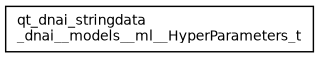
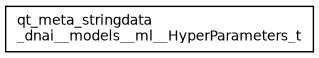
  digraph {
    rankdir=LR
-   n1 [color=black fillcolor=white fontname=Helvetica fontsize=10 height=0.2 label="qt_dnai_stringdata\l_dnai__models__ml__HyperParameters_t" shape=record style=filled width=0.4]
+   n1 [color=black fillcolor=white fontname=Helvetica fontsize=10 height=0.2 label="qt_meta_stringdata\l_dnai__models__ml__HyperParameters_t" shape=record style=filled width=0.4]
  }
